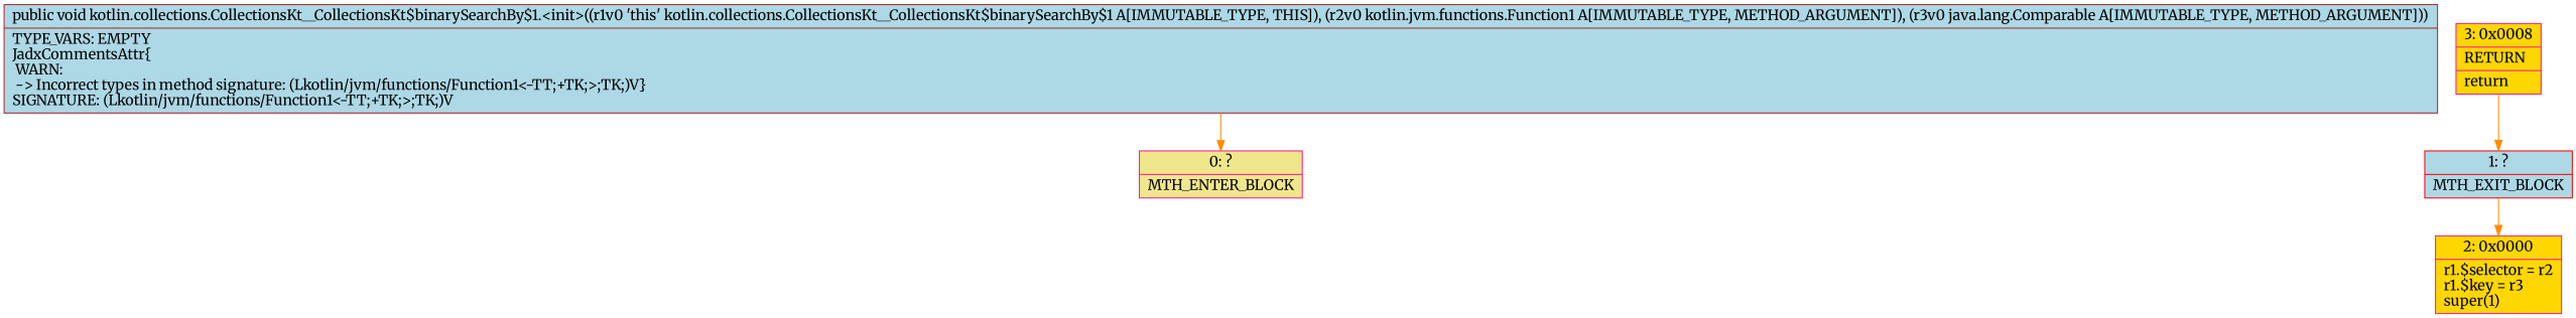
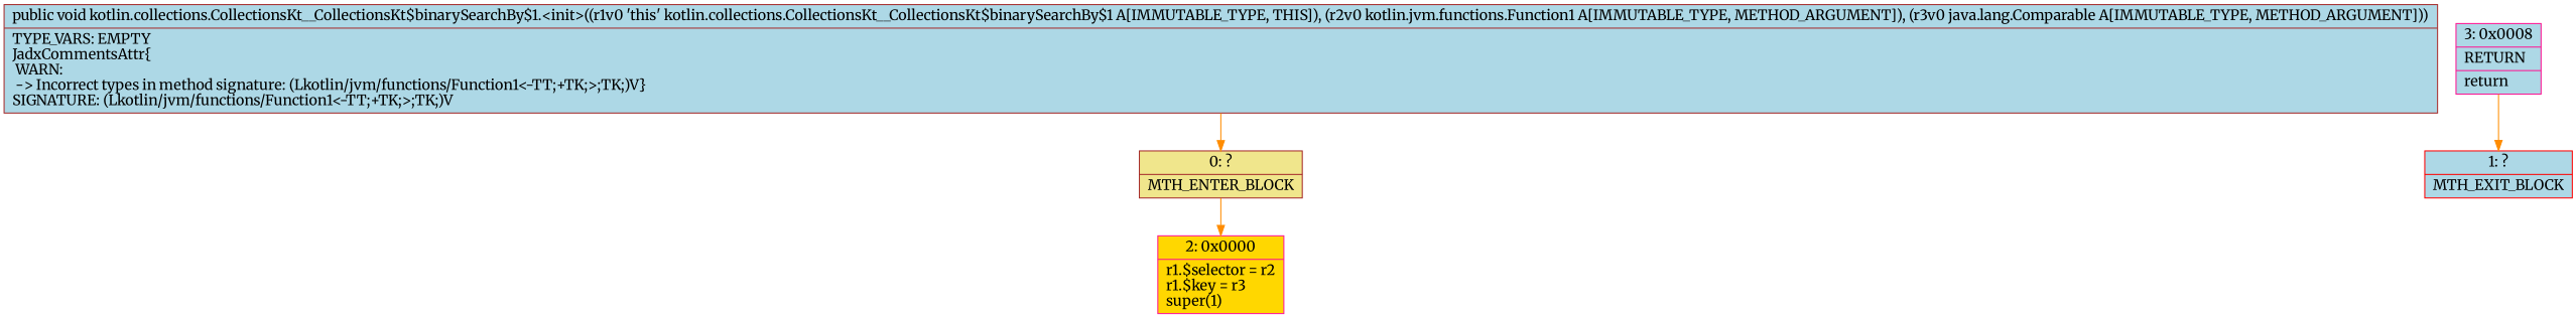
  digraph {
    fontname=Merriweather
    node [color=brown fillcolor=gold fontname=Merriweather shape=record style=filled]
    edge [color=darkorange fontname=Merriweather]
-   n1 [color=deeppink fillcolor=khaki label="{0\:\ ?|MTH_ENTER_BLOCK\l}"]
+   n1 [fillcolor=khaki label="{0\:\ ?|MTH_ENTER_BLOCK\l}"]
    n2 [color=deeppink label="{2\:\ 0x0000|r1.$selector = r2\lr1.$key = r3\lsuper(1)\l}"]
-   n3 [color=deeppink label="{3\:\ 0x0008|RETURN\l|return\l}"]
+   n3 [color=deeppink fillcolor=lightblue label="{3\:\ 0x0008|RETURN\l|return\l}"]
    n4 [color=red fillcolor=lightblue label="{1\:\ ?|MTH_EXIT_BLOCK\l}"]
    n5 [fillcolor=lightblue label="{public void kotlin.collections.CollectionsKt__CollectionsKt$binarySearchBy$1.\<init\>((r1v0 'this' kotlin.collections.CollectionsKt__CollectionsKt$binarySearchBy$1 A[IMMUTABLE_TYPE, THIS]), (r2v0 kotlin.jvm.functions.Function1 A[IMMUTABLE_TYPE, METHOD_ARGUMENT]), (r3v0 java.lang.Comparable A[IMMUTABLE_TYPE, METHOD_ARGUMENT]))  | TYPE_VARS: EMPTY\lJadxCommentsAttr\{\l WARN: \l \-\> Incorrect types in method signature: (Lkotlin\/jvm\/functions\/Function1\<\-TT;+TK;\>;TK;)V\}\lSIGNATURE: (Lkotlin\/jvm\/functions\/Function1\<\-TT;+TK;\>;TK;)V\l}"]
-   n4 -> n2
+   n1 -> n2
    n3 -> n4
    n5 -> n1
  }
